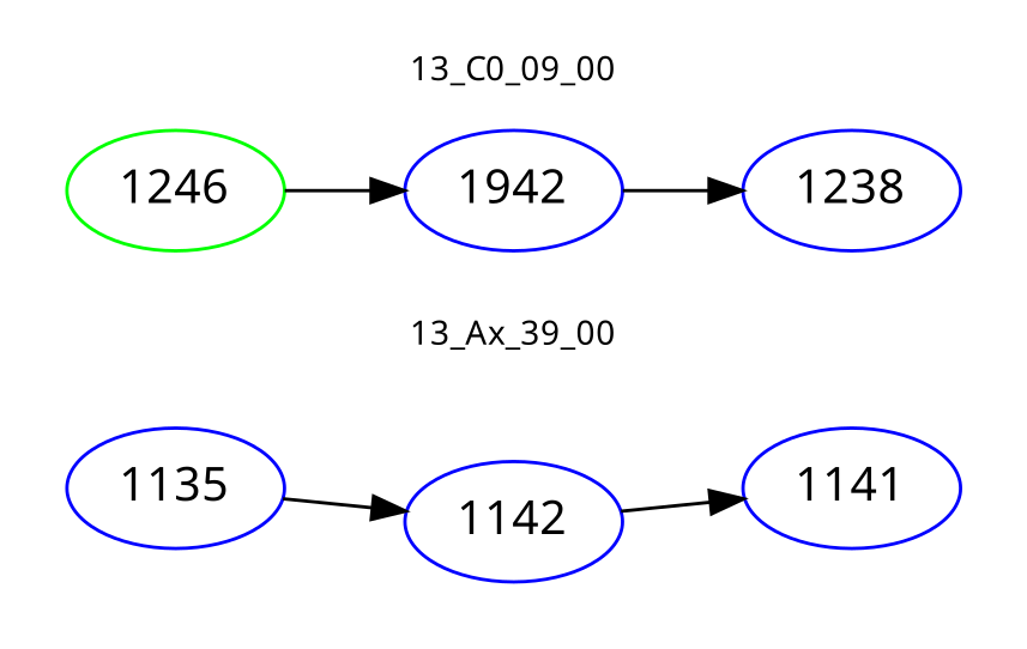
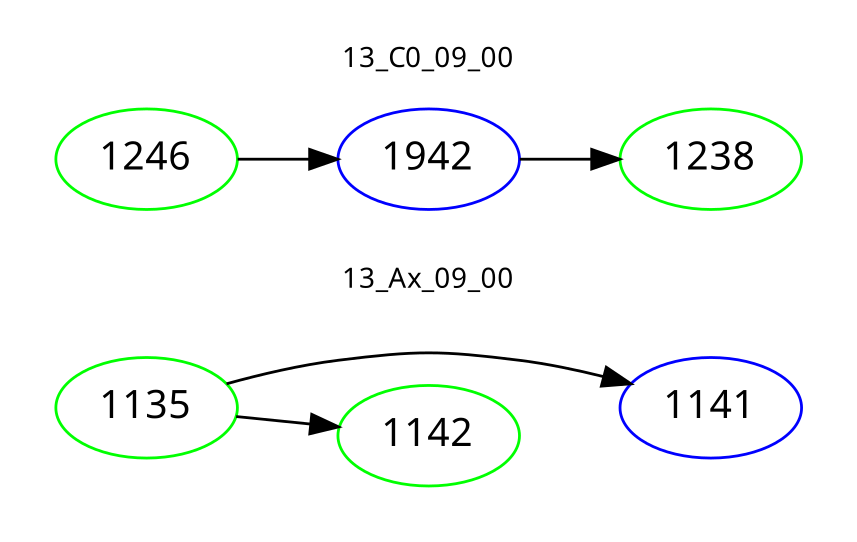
  digraph {
    fontname="Noto Sans"
    rankdir=LR
    node [color=green fontname="Noto Sans"]
    edge [color=black fontname="Noto Sans"]
-   n1 [color=blue label=1135]
-   n2 [color=blue label=1142]
+   n1 [label=1135]
+   n2 [label=1142]
    n3 [color=blue label=1141]
    n4 [label=1246]
    n5 [color=blue label=1942]
-   n6 [color=blue label=1238]
+   n6 [label=1238]
    subgraph cluster_1 {
      color=white
      fontsize=10
-     label="13_Ax_39_00"
+     label="13_Ax_09_00"
      n1
      n2
      n3
    }
    subgraph cluster_2 {
      color=white
      fontsize=10
      label="13_C0_09_00"
      n4
      n5
      n6
    }
    n1 -> n2
-   n2 -> n3
+   n1 -> n3
    n4 -> n5
    n5 -> n6
  }
